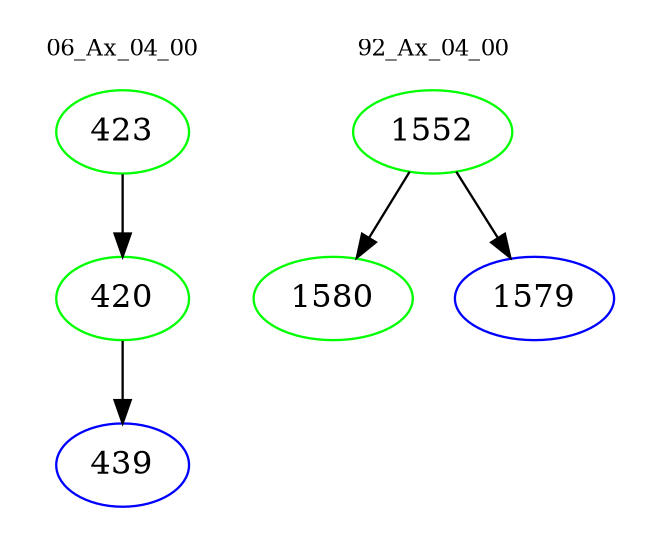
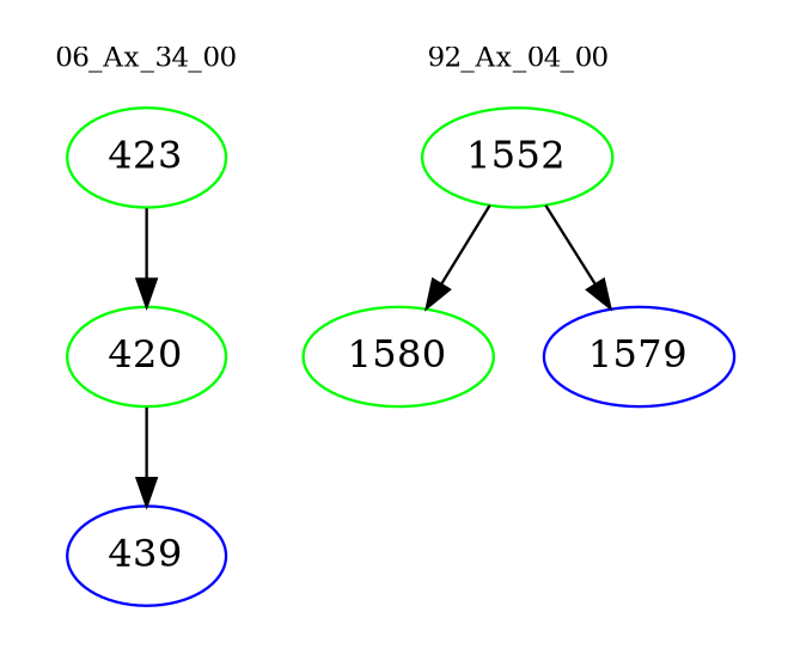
  digraph {
    node [color=green]
    edge [color=black]
    n1 [label=423]
    n2 [label=420]
    n3 [color=blue label=439]
    n4 [label=1580]
    n5 [label=1552]
    n6 [color=blue label=1579]
    subgraph cluster_1 {
      color=white
      fontsize=10
-     label="06_Ax_04_00"
+     label="06_Ax_34_00"
      n1
      n2
      n3
    }
    subgraph cluster_2 {
      color=white
      fontsize=10
      label="92_Ax_04_00"
      n4
      n5
      n6
    }
    n1 -> n2
    n2 -> n3
    n5 -> n4
    n5 -> n6
  }
